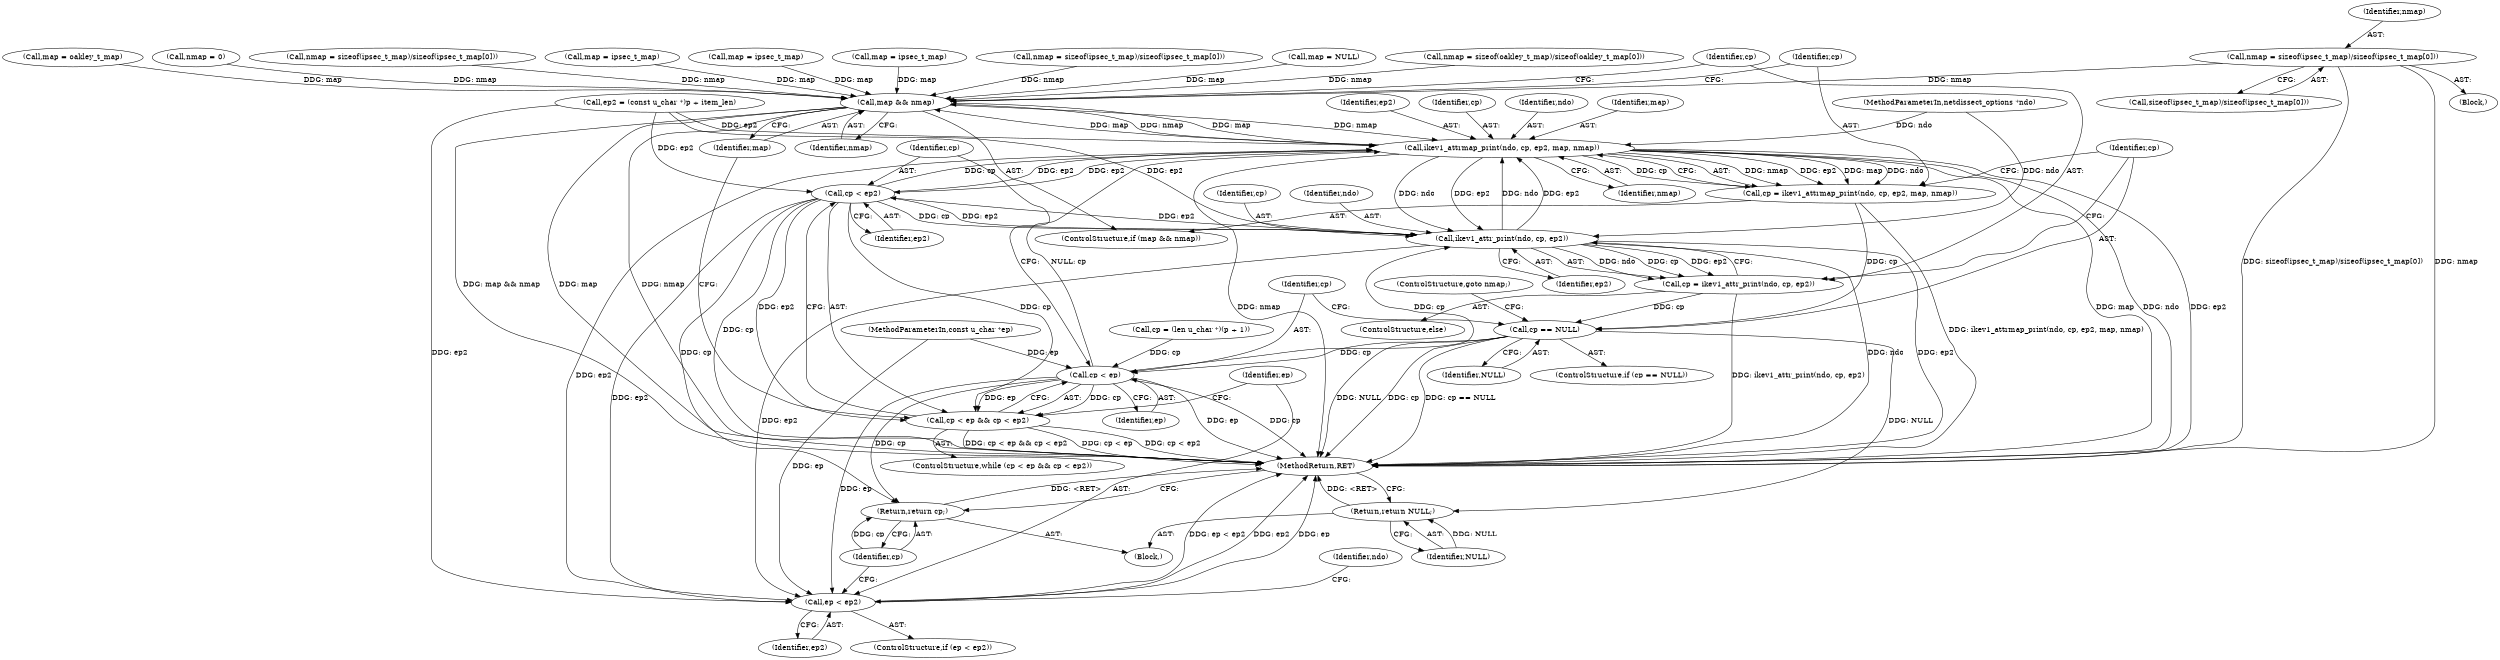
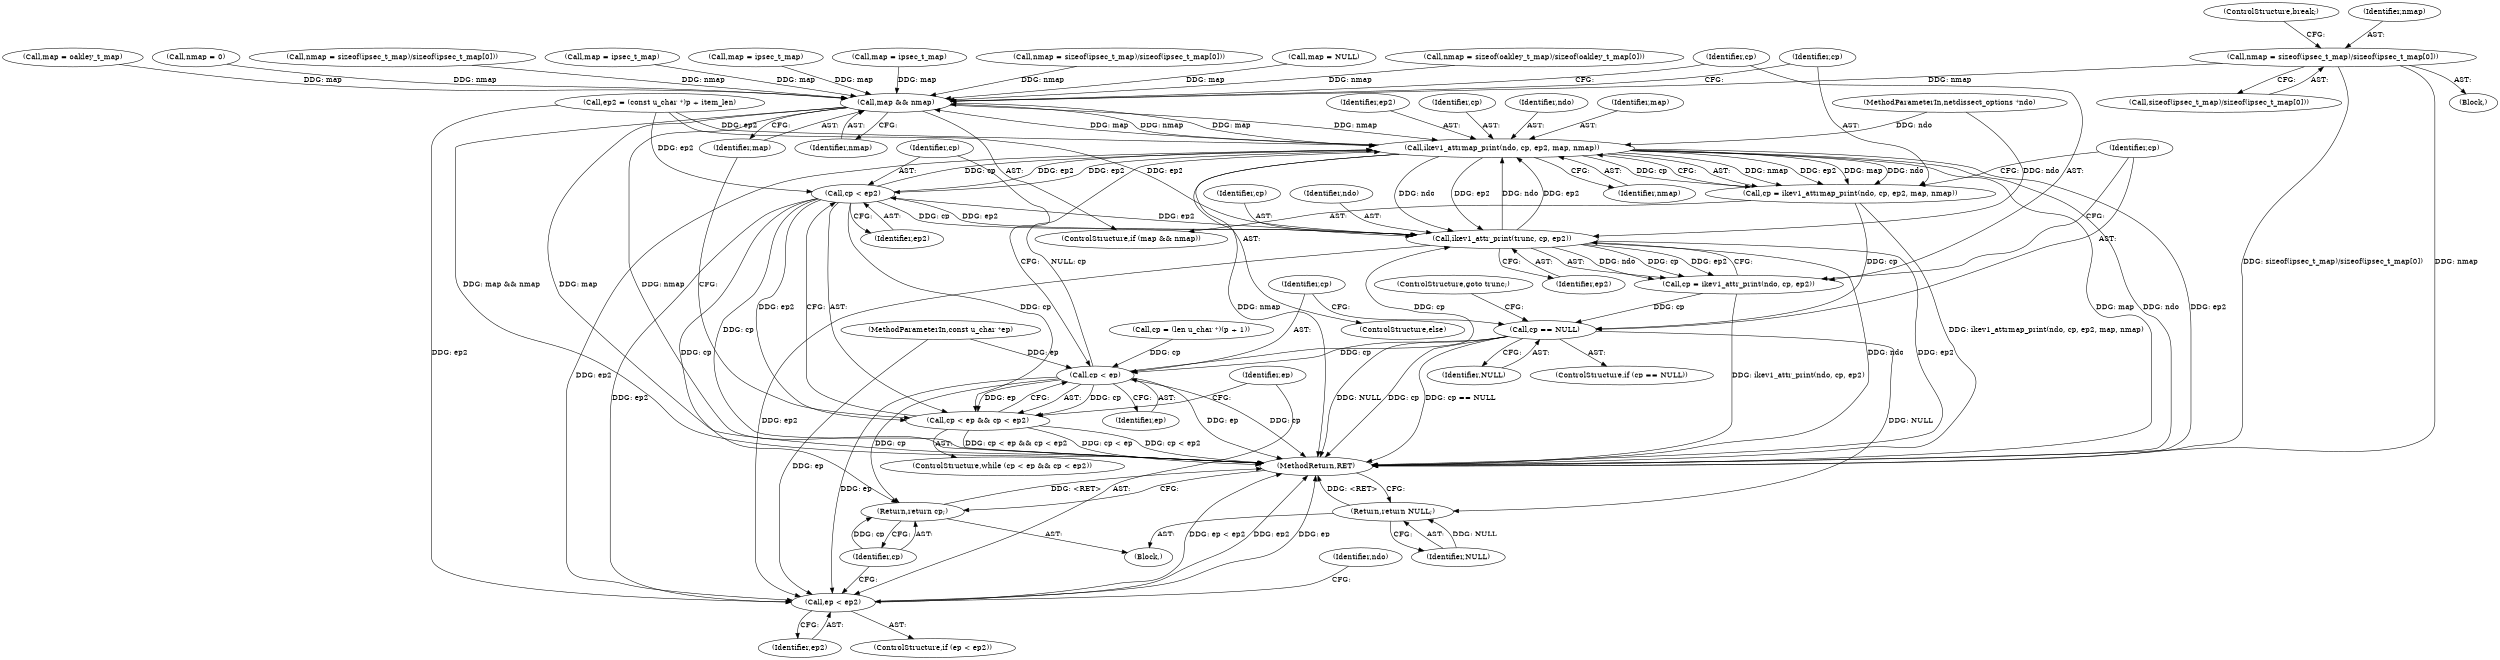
  digraph {
    n1 [label="(Call,nmap = sizeof(ipsec_t_map)/sizeof(ipsec_t_map[0]))"]
    n2 [label="(Call,map && nmap)"]
    n3 [label="(Call,sizeof(ipsec_t_map)/sizeof(ipsec_t_map[0]))"]
    n4 [label="(MethodReturn,RET)"]
    n5 [label="(Block,)"]
    n6 [label="(Call,ikev1_attrmap_print(ndo, cp, ep2, map, nmap))"]
    n7 [label="(ControlStructure,if (map && nmap))"]
    n8 [label="(Identifier,nmap)"]
    n9 [label="(Identifier,map)"]
    n10 [label="(Return,return cp;)"]
    n11 [label="(Return,return NULL;)"]
    n12 [label="(Call,cp < ep2)"]
-   n13 [label="(Call,ikev1_attr_print(ndo, cp, ep2))"]
+   n13 [label="(Call,ikev1_attr_print(trunc, cp, ep2))"]
    n14 [label="(Call,ep < ep2)"]
    n15 [label="(Call,cp = ikev1_attrmap_print(ndo, cp, ep2, map, nmap))"]
    n16 [label="(Identifier,nmap)"]
    n17 [label="(Call,cp < ep && cp < ep2)"]
    n18 [label="(Identifier,ep2)"]
    n19 [label="(Call,cp = ikev1_attr_print(ndo, cp, ep2))"]
    n20 [label="(Identifier,ep2)"]
    n21 [label="(Identifier,ep2)"]
    n22 [label="(ControlStructure,if (ep < ep2))"]
    n23 [label="(Call,cp == NULL)"]
    n24 [label="(Call,cp < ep)"]
    n25 [label="(ControlStructure,while (cp < ep && cp < ep2))"]
    n26 [label="(Block,)"]
    n27 [label="(Identifier,cp)"]
    n28 [label="(Identifier,ep)"]
    n29 [label="(ControlStructure,else)"]
    n30 [label="(ControlStructure,if (cp == NULL))"]
    n31 [label="(Identifier,NULL)"]
    n32 [label="(Identifier,NULL)"]
    n33 [label="(Identifier,cp)"]
    n34 [label="(Call,cp = (len u_char *)(p + 1))"]
    n35 [label="(Identifier,cp)"]
    n36 [label="(Call,nmap = 0)"]
    n37 [label="(Call,nmap = sizeof(ipsec_t_map)/sizeof(ipsec_t_map[0]))"]
    n38 [label="(Call,map = ipsec_t_map)"]
    n39 [label="(Call,map = ipsec_t_map)"]
    n40 [label="(Identifier,ep)"]
    n41 [label="(Identifier,ndo)"]
    n42 [label="(Call,map = ipsec_t_map)"]
    n43 [label="(Identifier,cp)"]
    n44 [label="(Identifier,cp)"]
    n45 [label="(Identifier,cp)"]
    n46 [label="(Call,nmap = sizeof(ipsec_t_map)/sizeof(ipsec_t_map[0]))"]
    n47 [label="(Call,map = NULL)"]
+   n48 [label="(ControlStructure,break;)"]
    n49 [label="(Call,ep2 = (const u_char *)p + item_len)"]
    n50 [label="(Call,nmap = sizeof(oakley_t_map)/sizeof(oakley_t_map[0]))"]
    n51 [label="(Identifier,ep2)"]
    n52 [label="(Identifier,nmap)"]
    n53 [label="(Identifier,cp)"]
    n54 [label="(Identifier,cp)"]
    n55 [label="(Identifier,ndo)"]
    n56 [label="(Identifier,ndo)"]
    n57 [label="(Call,map = oakley_t_map)"]
    n58 [label="(Identifier,map)"]
    n59 [label="(MethodParameterIn,const u_char *ep)"]
-   n60 [label="(ControlStructure,goto nmap;)"]
+   n60 [label="(ControlStructure,goto trunc;)"]
    n61 [label="(MethodParameterIn,netdissect_options *ndo)"]
    n1 -> n2 [label="DDG: nmap"]
    n1 -> n3 [label="CFG: "]
    n1 -> n4 [label="DDG: sizeof(ipsec_t_map)/sizeof(ipsec_t_map[0])"]
    n1 -> n4 [label="DDG: nmap"]
    n1 -> n5 [label="AST: "]
    n2 -> n4 [label="DDG: map && nmap"]
    n2 -> n4 [label="DDG: map"]
    n2 -> n4 [label="DDG: nmap"]
    n2 -> n6 [label="DDG: map"]
    n2 -> n6 [label="DDG: nmap"]
    n2 -> n7 [label="AST: "]
    n2 -> n8 [label="CFG: "]
    n2 -> n9 [label="CFG: "]
    n3 -> n1 [label="AST: "]
    n4 -> n10 [label="CFG: "]
    n4 -> n11 [label="CFG: "]
    n6 -> n2 [label="DDG: map"]
    n6 -> n2 [label="DDG: nmap"]
    n6 -> n4 [label="DDG: ndo"]
    n6 -> n4 [label="DDG: ep2"]
    n6 -> n4 [label="DDG: nmap"]
    n6 -> n4 [label="DDG: map"]
    n6 -> n12 [label="DDG: ep2"]
    n6 -> n13 [label="DDG: ndo"]
    n6 -> n13 [label="DDG: ep2"]
    n6 -> n14 [label="DDG: ep2"]
    n6 -> n15 [label="AST: "]
    n6 -> n15 [label="DDG: nmap"]
    n6 -> n15 [label="DDG: ep2"]
    n6 -> n15 [label="DDG: map"]
    n6 -> n15 [label="DDG: ndo"]
    n6 -> n15 [label="DDG: cp"]
    n6 -> n16 [label="CFG: "]
    n8 -> n2 [label="AST: "]
    n9 -> n2 [label="AST: "]
    n9 -> n17 [label="CFG: "]
    n10 -> n4 [label="DDG: <RET>"]
    n10 -> n26 [label="AST: "]
    n10 -> n27 [label="CFG: "]
    n11 -> n4 [label="DDG: <RET>"]
    n11 -> n26 [label="AST: "]
    n11 -> n32 [label="CFG: "]
    n12 -> n4 [label="DDG: cp"]
    n12 -> n6 [label="DDG: cp"]
    n12 -> n6 [label="DDG: ep2"]
    n12 -> n10 [label="DDG: cp"]
    n12 -> n13 [label="DDG: cp"]
    n12 -> n13 [label="DDG: ep2"]
    n12 -> n14 [label="DDG: ep2"]
    n12 -> n17 [label="AST: "]
    n12 -> n17 [label="DDG: cp"]
    n12 -> n17 [label="DDG: ep2"]
    n12 -> n18 [label="CFG: "]
    n13 -> n4 [label="DDG: ndo"]
    n13 -> n4 [label="DDG: ep2"]
    n13 -> n6 [label="DDG: ndo"]
    n13 -> n6 [label="DDG: ep2"]
    n13 -> n12 [label="DDG: ep2"]
    n13 -> n14 [label="DDG: ep2"]
    n13 -> n19 [label="AST: "]
    n13 -> n19 [label="DDG: ndo"]
    n13 -> n19 [label="DDG: cp"]
    n13 -> n19 [label="DDG: ep2"]
    n13 -> n20 [label="CFG: "]
    n14 -> n4 [label="DDG: ep < ep2"]
    n14 -> n4 [label="DDG: ep2"]
    n14 -> n4 [label="DDG: ep"]
    n14 -> n21 [label="CFG: "]
    n14 -> n22 [label="AST: "]
    n15 -> n4 [label="DDG: ikev1_attrmap_print(ndo, cp, ep2, map, nmap)"]
    n15 -> n6 [label="CFG: "]
    n15 -> n7 [label="AST: "]
    n15 -> n23 [label="DDG: cp"]
    n16 -> n6 [label="AST: "]
    n17 -> n4 [label="DDG: cp < ep"]
    n17 -> n4 [label="DDG: cp < ep2"]
    n17 -> n4 [label="DDG: cp < ep && cp < ep2"]
    n17 -> n12 [label="CFG: "]
    n17 -> n24 [label="CFG: "]
    n17 -> n25 [label="AST: "]
    n18 -> n12 [label="AST: "]
    n19 -> n4 [label="DDG: ikev1_attr_print(ndo, cp, ep2)"]
    n19 -> n13 [label="CFG: "]
    n19 -> n23 [label="DDG: cp"]
-   n19 -> n29 [label="AST: "]
+   n6 -> n29 [label="AST: "]
    n20 -> n13 [label="AST: "]
    n21 -> n14 [label="AST: "]
    n23 -> n4 [label="DDG: cp == NULL"]
    n23 -> n4 [label="DDG: NULL"]
    n23 -> n4 [label="DDG: cp"]
    n23 -> n11 [label="DDG: NULL"]
    n23 -> n24 [label="DDG: cp"]
    n23 -> n30 [label="AST: "]
    n23 -> n31 [label="CFG: "]
    n24 -> n4 [label="DDG: ep"]
    n24 -> n4 [label="DDG: cp"]
    n24 -> n6 [label="NULL: cp"]
    n24 -> n10 [label="DDG: cp"]
    n24 -> n13 [label="DDG: cp"]
    n24 -> n14 [label="DDG: ep"]
    n24 -> n17 [label="AST: "]
    n24 -> n17 [label="DDG: cp"]
    n24 -> n17 [label="DDG: ep"]
    n24 -> n28 [label="CFG: "]
    n27 -> n10 [label="AST: "]
    n27 -> n10 [label="DDG: cp"]
    n27 -> n14 [label="CFG: "]
    n28 -> n24 [label="AST: "]
    n31 -> n23 [label="AST: "]
    n32 -> n11 [label="AST: "]
    n32 -> n11 [label="DDG: NULL"]
    n33 -> n12 [label="AST: "]
    n33 -> n24 [label="CFG: "]
    n34 -> n24 [label="DDG: cp"]
    n35 -> n15 [label="CFG: "]
    n35 -> n19 [label="CFG: "]
    n35 -> n23 [label="AST: "]
    n36 -> n2 [label="DDG: nmap"]
    n37 -> n2 [label="DDG: nmap"]
    n38 -> n2 [label="DDG: map"]
    n39 -> n2 [label="DDG: map"]
    n40 -> n14 [label="AST: "]
    n40 -> n17 [label="CFG: "]
    n41 -> n14 [label="CFG: "]
    n42 -> n2 [label="DDG: map"]
    n43 -> n23 [label="CFG: "]
    n43 -> n24 [label="AST: "]
    n44 -> n2 [label="CFG: "]
    n44 -> n15 [label="AST: "]
    n45 -> n13 [label="AST: "]
    n46 -> n2 [label="DDG: nmap"]
    n47 -> n2 [label="DDG: map"]
+   n48 -> n1 [label="CFG: "]
    n49 -> n6 [label="DDG: ep2"]
    n49 -> n12 [label="DDG: ep2"]
    n49 -> n13 [label="DDG: ep2"]
    n49 -> n14 [label="DDG: ep2"]
    n50 -> n2 [label="DDG: nmap"]
    n51 -> n6 [label="AST: "]
    n52 -> n1 [label="AST: "]
    n53 -> n2 [label="CFG: "]
    n53 -> n19 [label="AST: "]
    n54 -> n6 [label="AST: "]
    n55 -> n6 [label="AST: "]
    n56 -> n13 [label="AST: "]
    n57 -> n2 [label="DDG: map"]
    n58 -> n6 [label="AST: "]
    n59 -> n14 [label="DDG: ep"]
    n59 -> n24 [label="DDG: ep"]
    n60 -> n23 [label="CFG: "]
    n61 -> n6 [label="DDG: ndo"]
    n61 -> n13 [label="DDG: ndo"]
  }
